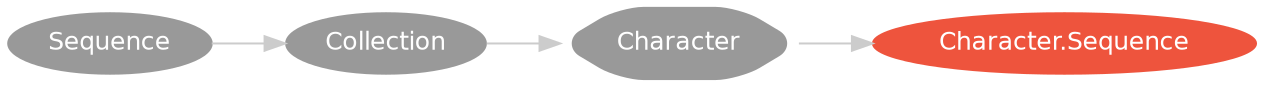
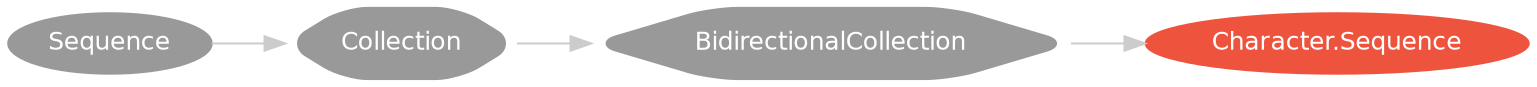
  strict digraph {
    rankdir=LR
    node [color="#999999" fillcolor="#999999" fontcolor=white fontname=Helvetica fontsize=12 margin="0.07,0.05" shape=ellipse style="filled,rounded"]
    edge [color="#cccccc"]
    n1 [color="#ee543d" fillcolor="#ee543d" height=0.3 label="Character.Sequence" style=filled]
-   BidirectionalCollection [height=0.3 shape=hexagon label=Character]
-   Collection [height=0.3]
+   BidirectionalCollection [height=0.3 shape=hexagon]
+   Collection [height=0.3 shape=hexagon]
    Sequence [height=0.3]
    subgraph sub_1 {
      rank=max
      n1
    }
    BidirectionalCollection -> n1
    Collection -> BidirectionalCollection
    Sequence -> Collection
  }
